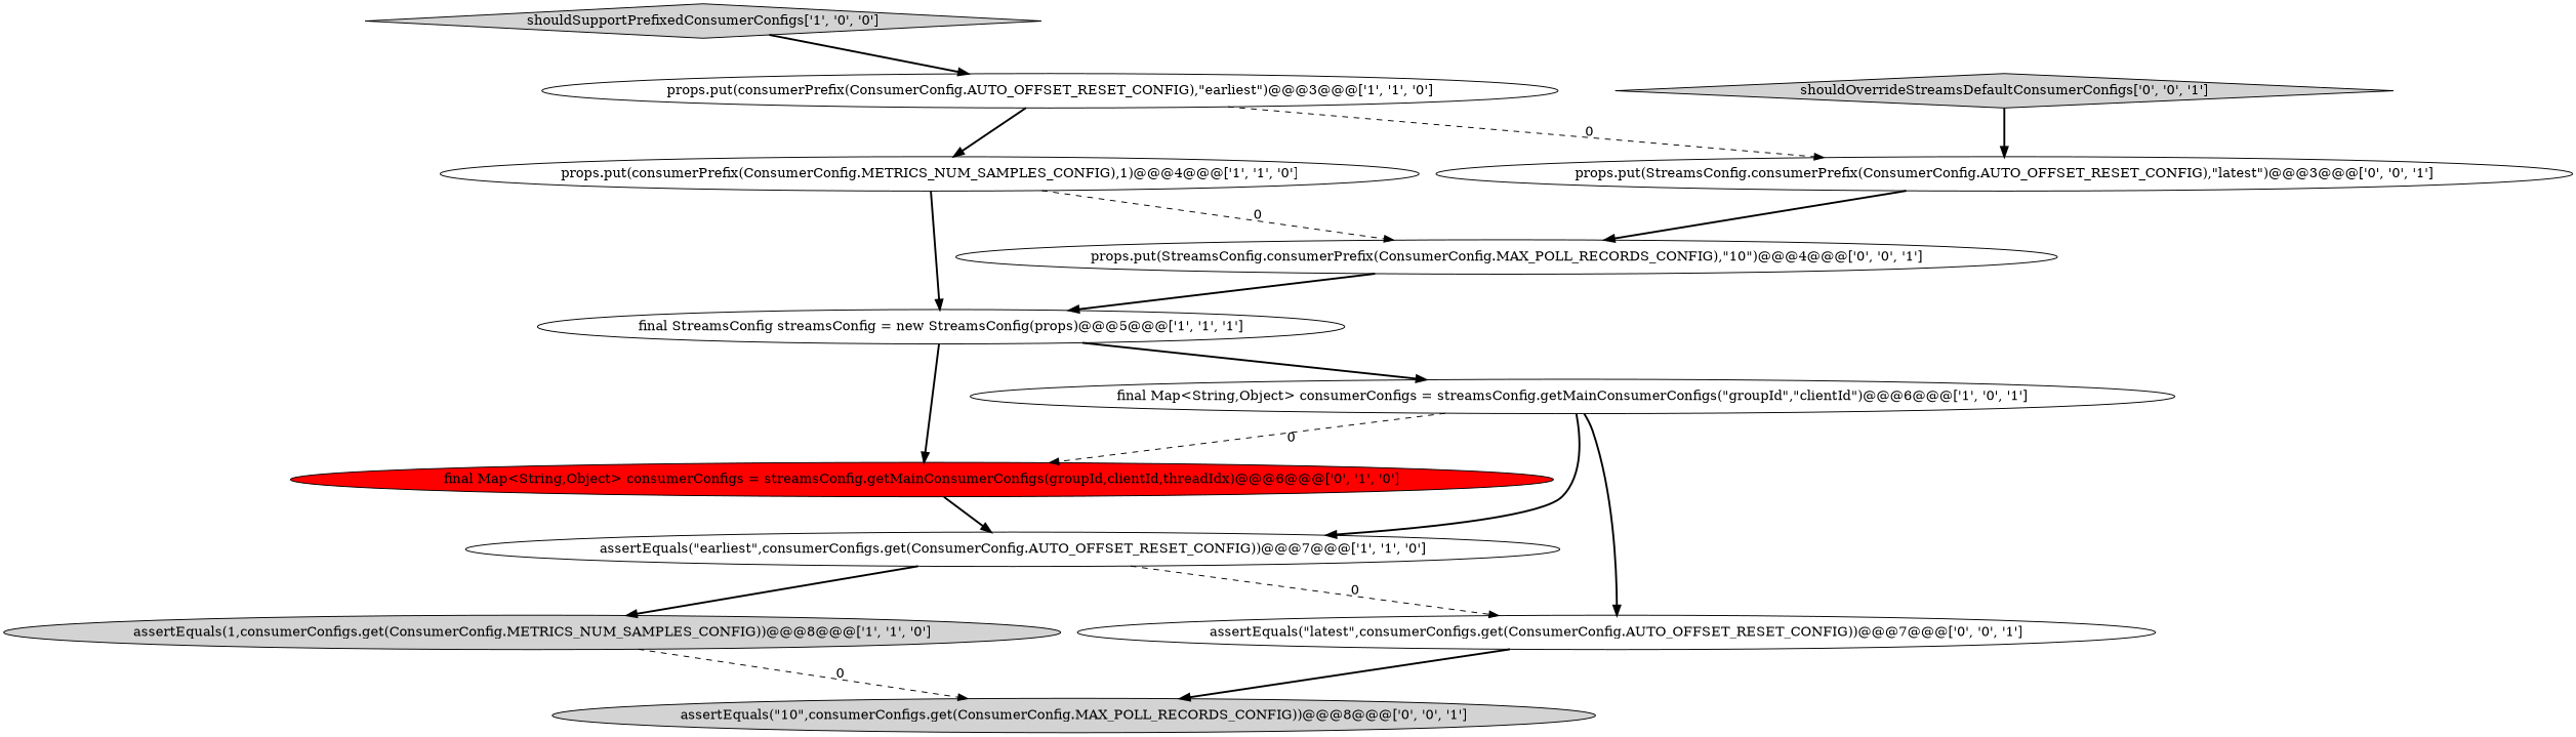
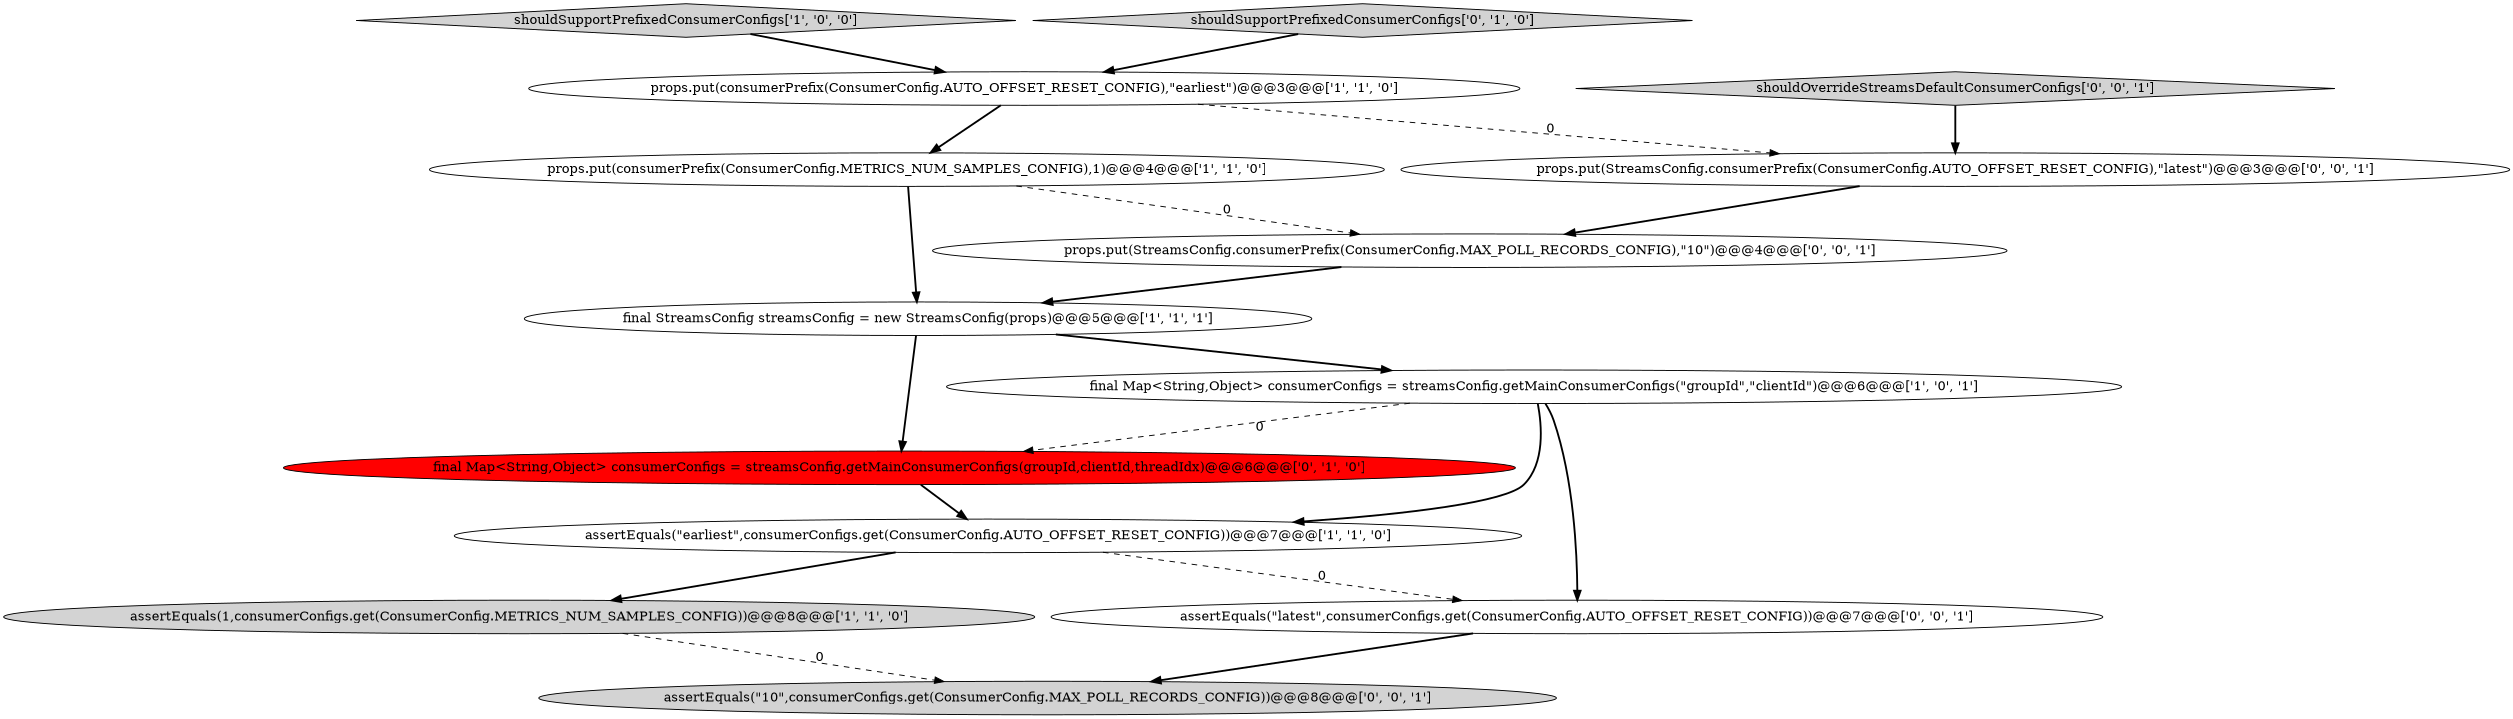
  digraph {
    node [fillcolor=white shape=ellipse style=filled]
    edge [style=bold]
    n1 [fillcolor=red label="final Map<String,Object> consumerConfigs = streamsConfig.getMainConsumerConfigs(groupId,clientId,threadIdx)@@@6@@@['0', '1', '0']"]
    n2 [label="assertEquals(\"earliest\",consumerConfigs.get(ConsumerConfig.AUTO_OFFSET_RESET_CONFIG))@@@7@@@['1', '1', '0']"]
    n3 [label="props.put(consumerPrefix(ConsumerConfig.AUTO_OFFSET_RESET_CONFIG),\"earliest\")@@@3@@@['1', '1', '0']"]
    n4 [label="props.put(consumerPrefix(ConsumerConfig.METRICS_NUM_SAMPLES_CONFIG),1)@@@4@@@['1', '1', '0']"]
    n5 [label="props.put(StreamsConfig.consumerPrefix(ConsumerConfig.AUTO_OFFSET_RESET_CONFIG),\"latest\")@@@3@@@['0', '0', '1']"]
    n6 [fillcolor=lightgray label="shouldSupportPrefixedConsumerConfigs['1', '0', '0']" shape=diamond]
+   n7 [fillcolor=lightgray label="shouldSupportPrefixedConsumerConfigs['0', '1', '0']" shape=diamond]
    n8 [fillcolor=lightgray label="assertEquals(\"10\",consumerConfigs.get(ConsumerConfig.MAX_POLL_RECORDS_CONFIG))@@@8@@@['0', '0', '1']"]
    n9 [label="final StreamsConfig streamsConfig = new StreamsConfig(props)@@@5@@@['1', '1', '1']"]
    n10 [label="final Map<String,Object> consumerConfigs = streamsConfig.getMainConsumerConfigs(\"groupId\",\"clientId\")@@@6@@@['1', '0', '1']"]
    n11 [fillcolor=lightgray label="shouldOverrideStreamsDefaultConsumerConfigs['0', '0', '1']" shape=diamond]
    n12 [label="props.put(StreamsConfig.consumerPrefix(ConsumerConfig.MAX_POLL_RECORDS_CONFIG),\"10\")@@@4@@@['0', '0', '1']"]
    n13 [label="assertEquals(\"latest\",consumerConfigs.get(ConsumerConfig.AUTO_OFFSET_RESET_CONFIG))@@@7@@@['0', '0', '1']"]
    n14 [fillcolor=lightgray label="assertEquals(1,consumerConfigs.get(ConsumerConfig.METRICS_NUM_SAMPLES_CONFIG))@@@8@@@['1', '1', '0']"]
    n1 -> n2
    n2 -> n13 [label=0 style=dashed]
    n2 -> n14
    n3 -> n4
    n3 -> n5 [label=0 style=dashed]
    n4 -> n9
    n4 -> n12 [label=0 style=dashed]
    n5 -> n12
    n6 -> n3
+   n7 -> n3
    n9 -> n1
    n9 -> n10
    n10 -> n1 [label=0 style=dashed]
    n10 -> n2
    n10 -> n13
    n11 -> n5
    n12 -> n9
    n13 -> n8
    n14 -> n8 [label=0 style=dashed]
  }
